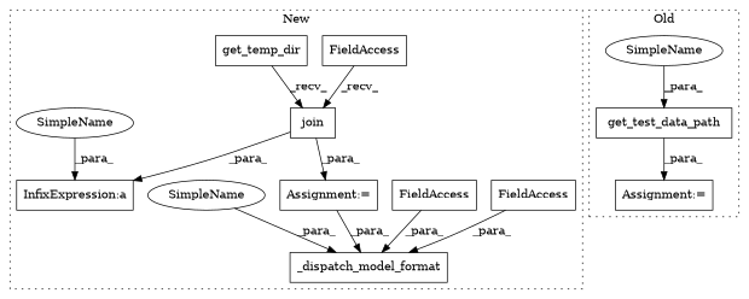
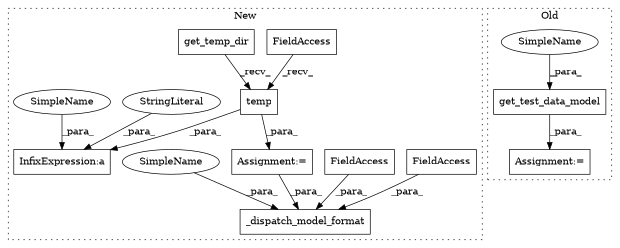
  digraph {
    node [a=32 l=1 shape=box]
    n1 [l="23,1" label=_dispatch_model_format s="38785,38890"]
    n2 [a=27 l=3 label="InfixExpression:a" s=38763]
    n3 [a=22 l=29 label=FieldAccess s=38821]
    n4 [a=22 l=28 label=FieldAccess s=38851]
-   n5 [l="5,1" label=join s="38727,38778"]
+   n5 [l="5,1" label=temp s="38727,38778"]
    n6 [a=22 l=7 label=FieldAccess s=38719]
    n7 [a=7 label="Assignment:=" s=38718]
+   n8 [a=45 l=11 label=StringLiteral s=38752 shape=ellipse]
    n9 [l=14 label=get_temp_dir s=38737]
    n10 [a=42 l=12 label=SimpleName s=38808 shape=ellipse]
    n11 [a=42 l=12 label=SimpleName s=38766 shape=ellipse]
-   n12 [l="19,1" label=get_test_data_path s="37007,37037"]
+   n12 [l="19,1" label=get_test_data_model s="37007,37037"]
    n13 [a=7 label="Assignment:=" s=36995]
    n14 [a=42 l=11 label=SimpleName s=37026 shape=ellipse]
    subgraph cluster_1 {
      label=New
      style=dotted
      n1
      n2
      n3
      n4
      n5
      n6
      n7
+     n8
      n9
      n10
      n11
    }
    subgraph cluster_2 {
      label=Old
      style=dotted
      n12
      n13
      n14
    }
    n3 -> n1 [label=_para_]
    n4 -> n1 [label=_para_]
    n5 -> n2 [label=_para_]
    n5 -> n7 [label=_para_]
    n6 -> n5 [label=_recv_]
    n7 -> n1 [label=_para_]
+   n8 -> n2 [label=_para_]
    n9 -> n5 [label=_recv_]
    n10 -> n1 [label=_para_]
    n11 -> n2 [label=_para_]
    n12 -> n13 [label=_para_]
    n14 -> n12 [label=_para_]
  }
